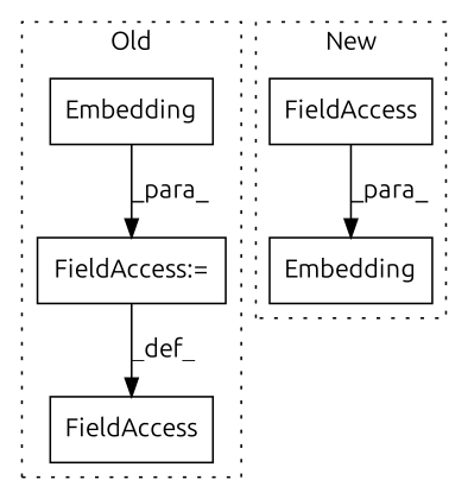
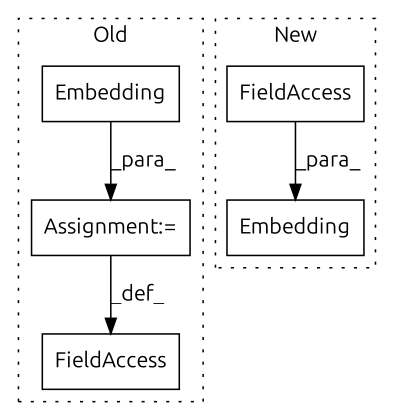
  digraph {
    fontname=Ubuntu
    node [a=32 l="10,1" shape=box fontname=Ubuntu]
    edge [fontname=Ubuntu]
    n1 [label=Embedding s="3858,3904"]
-   n2 [a=7 l=1 label="FieldAccess:=" s=3857]
+   n2 [a=7 l=1 label="Assignment:=" s=3857]
    n3 [a=22 l=17 label=FieldAccess s=3840]
    n4 [label=Embedding s="3824,3875"]
    n5 [a=22 l=16 label=FieldAccess s=3859]
    subgraph cluster_1 {
      label=Old
      style=dotted
      n1
      n2
      n3
    }
    subgraph cluster_2 {
      label=New
      style=dotted
      n4
      n5
    }
    n1 -> n2 [label=_para_]
    n2 -> n3 [label=_def_]
    n5 -> n4 [label=_para_]
  }
